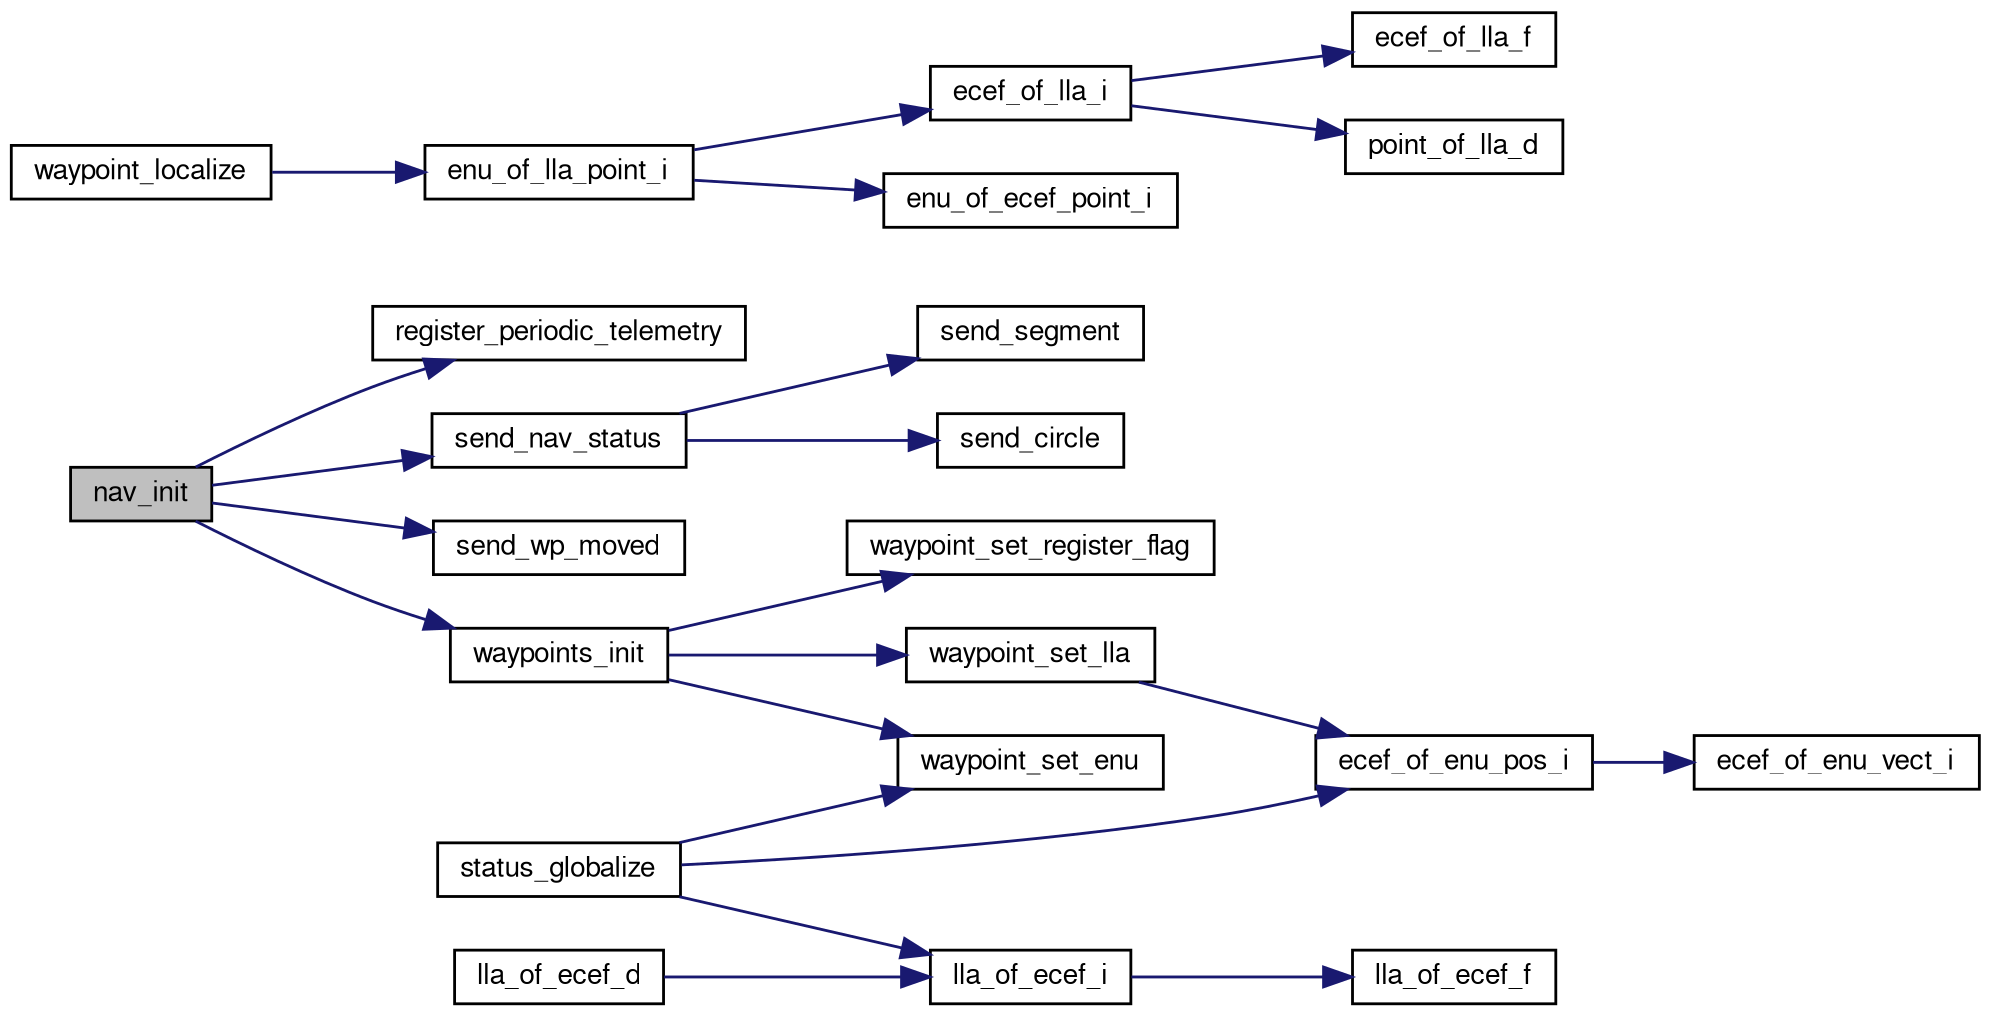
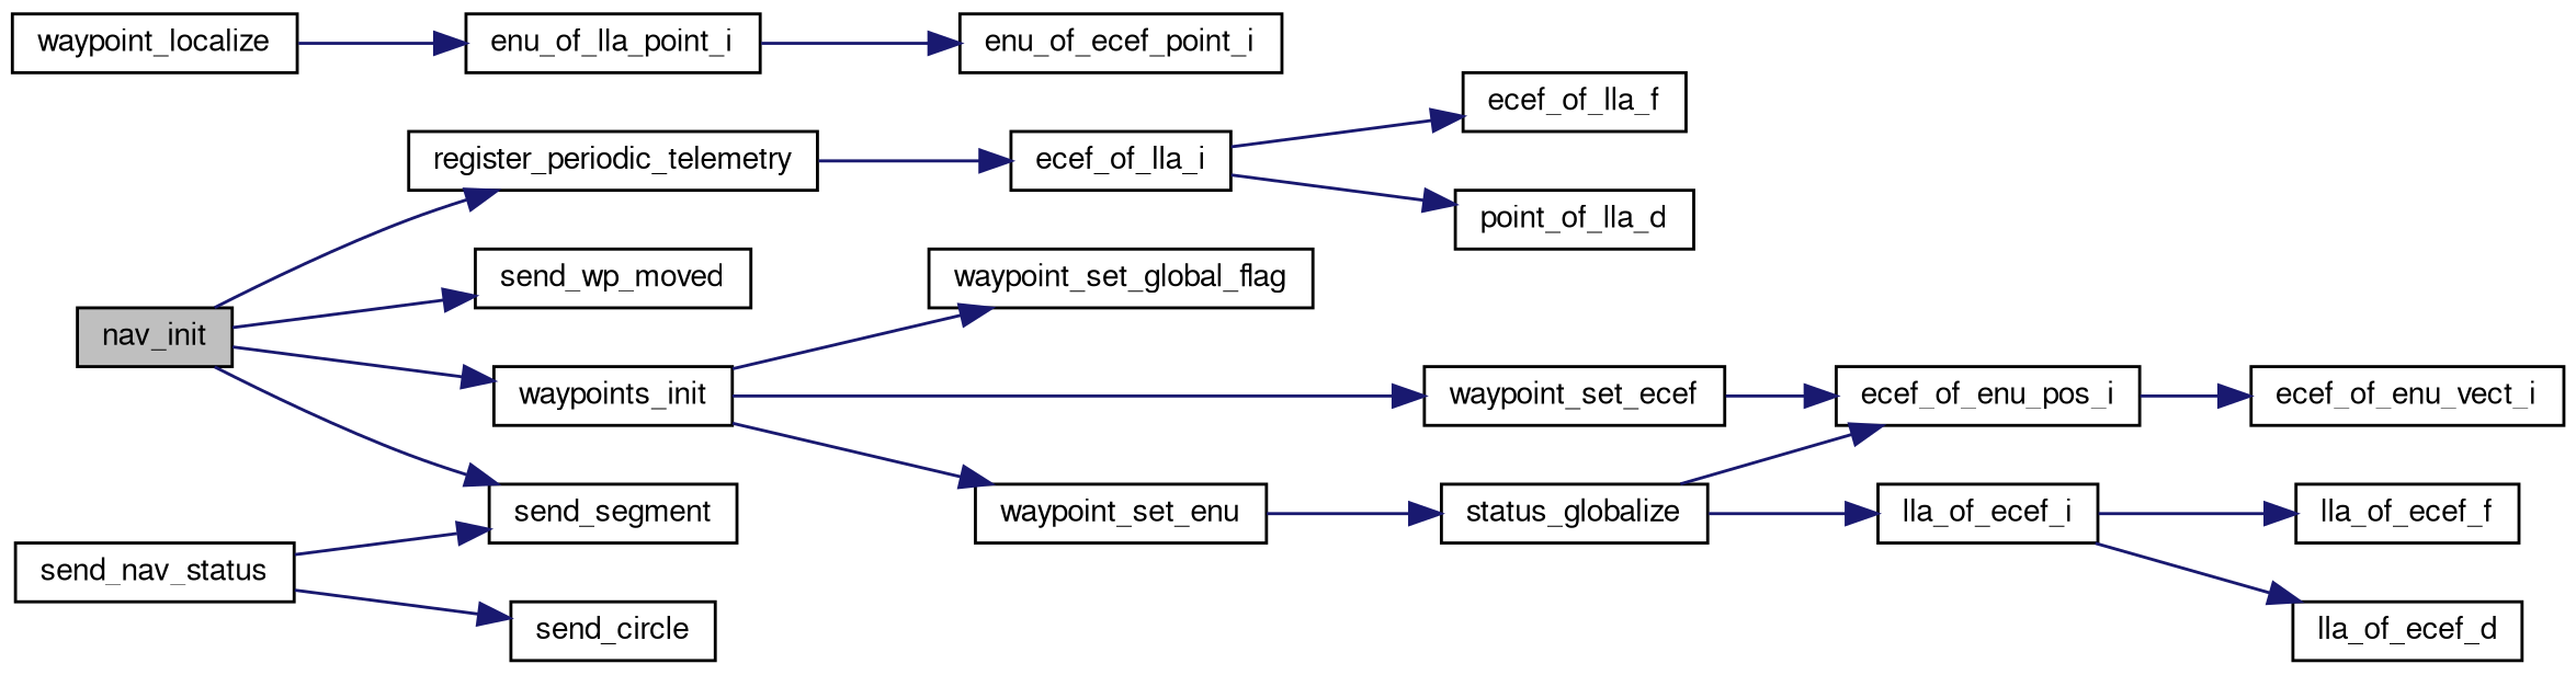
  digraph {
    rankdir=LR
    node [color=black fillcolor=white fontname=FreeSans fontsize=10 shape=record style=filled]
    edge [color=midnightblue fontname=FreeSans fontsize=10 labelfontname=FreeSans labelfontsize=10 style=solid]
    n1 [fillcolor=grey75 fontcolor=black height=0.2 label=nav_init width=0.4]
    n2 [height=0.2 label=register_periodic_telemetry width=0.4]
    n3 [height=0.2 label=send_nav_status width=0.4]
    n4 [height=0.2 label=send_wp_moved width=0.4]
    n5 [height=0.2 label=waypoints_init width=0.4]
    n6 [height=0.2 label=send_segment width=0.4]
    n7 [height=0.2 label=send_circle width=0.4]
-   n8 [height=0.2 label=waypoint_set_register_flag width=0.4]
-   n9 [height=0.2 label=waypoint_set_lla width=0.4]
+   n8 [height=0.2 label=waypoint_set_global_flag width=0.4]
+   n9 [height=0.2 label=waypoint_set_ecef width=0.4]
    n10 [height=0.2 label=waypoint_set_enu width=0.4]
    n11 [height=0.2 label=ecef_of_enu_pos_i width=0.4]
    n12 [height=0.2 label=status_globalize width=0.4]
    n13 [height=0.2 label=waypoint_localize width=0.4]
    n14 [height=0.2 label=enu_of_lla_point_i width=0.4]
    n15 [height=0.2 label=ecef_of_lla_i width=0.4]
    n16 [height=0.2 label=enu_of_ecef_point_i width=0.4]
    n17 [height=0.2 label=ecef_of_lla_f width=0.4]
    n18 [height=0.2 label=point_of_lla_d width=0.4]
    n19 [height=0.2 label=lla_of_ecef_i width=0.4]
    n20 [height=0.2 label=ecef_of_enu_vect_i width=0.4]
    n21 [height=0.2 label=lla_of_ecef_f width=0.4]
    n22 [height=0.2 label=lla_of_ecef_d width=0.4]
    n1 -> n2
-   n1 -> n3
+   n1 -> n6
    n1 -> n4
    n1 -> n5
    n3 -> n6
    n3 -> n7
    n5 -> n8
    n5 -> n9
    n5 -> n10
    n9 -> n11
-   n12 -> n10
+   n10 -> n12
    n11 -> n20
    n12 -> n11
    n12 -> n19
    n13 -> n14
-   n14 -> n15
+   n2 -> n15
    n14 -> n16
    n15 -> n17
    n15 -> n18
    n19 -> n21
-   n22 -> n19
+   n19 -> n22
  }
